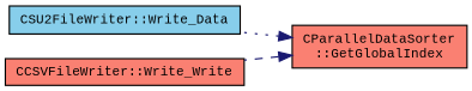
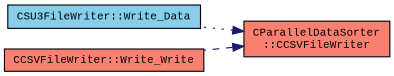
  digraph {
    fontname="Liberation Mono"
    rankdir=RL
    node [color=black fillcolor=salmon fontname="Liberation Mono" fontsize=10 shape=record style=filled]
    edge [color=midnightblue dir=back fontname="Liberation Mono" fontsize=10 labelfontname=Helvetica labelfontsize=10]
-   n1 [fontcolor=black height=0.2 label="CParallelDataSorter\l::GetGlobalIndex" width=0.4]
-   n2 [fillcolor=skyblue height=0.2 label="CSU2FileWriter::Write_Data" width=0.4]
+   n1 [fontcolor=black height=0.2 label="CParallelDataSorter\l::CCSVFileWriter" width=0.4]
+   n2 [fillcolor=skyblue height=0.2 label="CSU3FileWriter::Write_Data" width=0.4]
    n3 [height=0.2 label="CCSVFileWriter::Write_Write" width=0.4]
    n1 -> n2 [style=dotted]
    n1 -> n3 [style=dashed]
  }
